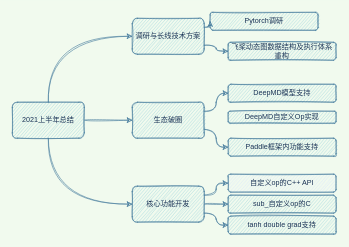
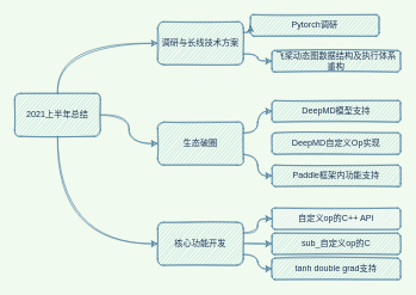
  <mxCell id="0" />
  <mxCell id="1" parent="0" />
  <mxCell id="2" style="edgeStyle=orthogonalEdgeStyle;orthogonalLoop=1;jettySize=auto;html=1;exitX=0.5;exitY=0;exitDx=0;exitDy=0;entryX=0;entryY=0.5;entryDx=0;entryDy=0;sketch=1;curved=1;strokeColor=#457B9D;fontColor=#1D3557;labelBackgroundColor=#F1FAEE;" edge="1" parent="1" source="5" target="8"><mxGeometry relative="1" as="geometry" /></mxCell>
  <mxCell id="3" style="edgeStyle=orthogonalEdgeStyle;orthogonalLoop=1;jettySize=auto;html=1;exitX=0.5;exitY=1;exitDx=0;exitDy=0;entryX=0;entryY=0.5;entryDx=0;entryDy=0;sketch=1;curved=1;strokeColor=#457B9D;fontColor=#1D3557;labelBackgroundColor=#F1FAEE;" edge="1" parent="1" source="5" target="15"><mxGeometry relative="1" as="geometry" /></mxCell>
  <mxCell id="4" style="edgeStyle=orthogonalEdgeStyle;orthogonalLoop=1;jettySize=auto;html=1;exitX=1;exitY=0.5;exitDx=0;exitDy=0;entryX=0;entryY=0.5;entryDx=0;entryDy=0;sketch=1;curved=1;strokeColor=#457B9D;fontColor=#1D3557;labelBackgroundColor=#F1FAEE;" edge="1" parent="1" source="5" target="11"><mxGeometry relative="1" as="geometry" /></mxCell>
- <mxCell id="5" value="2021上半年总结" style="whiteSpace=wrap;html=1;rounded=1;sketch=1;fillColor=#A8DADC;strokeColor=#457B9D;fontColor=#1D3557;" vertex="1" parent="1"><mxGeometry x="20" y="170" width="120" height="60" as="geometry" /></mxCell>
+ <mxCell id="5" value="2021上半年总结" style="whiteSpace=wrap;html=1;rounded=1;sketch=1;fillColor=#A8DADC;strokeColor=#457B9D;fontColor=#1D3557;" vertex="1" parent="1"><mxGeometry x="20" y="130" width="120" height="60" as="geometry" /></mxCell>
  <mxCell id="6" style="edgeStyle=orthogonalEdgeStyle;orthogonalLoop=1;jettySize=auto;html=1;exitX=1;exitY=0.25;exitDx=0;exitDy=0;entryX=0;entryY=0.5;entryDx=0;entryDy=0;sketch=1;curved=1;strokeColor=#457B9D;fontColor=#1D3557;labelBackgroundColor=#F1FAEE;" edge="1" parent="1" source="8" target="22"><mxGeometry relative="1" as="geometry" /></mxCell>
  <mxCell id="7" style="edgeStyle=orthogonalEdgeStyle;orthogonalLoop=1;jettySize=auto;html=1;exitX=1;exitY=0.75;exitDx=0;exitDy=0;entryX=0;entryY=0.5;entryDx=0;entryDy=0;sketch=1;curved=1;strokeColor=#457B9D;fontColor=#1D3557;labelBackgroundColor=#F1FAEE;" edge="1" parent="1" source="8" target="23"><mxGeometry relative="1" as="geometry" /></mxCell>
  <mxCell id="8" value="调研与长线技术方案&lt;span style=&quot;color: rgba(0 , 0 , 0 , 0) ; font-family: monospace ; font-size: 0px&quot;&gt;%3CmxGraphModel%3E%3Croot%3E%3CmxCell%20id%3D%220%22%2F%3E%3CmxCell%20id%3D%221%22%20parent%3D%220%22%2F%3E%3CmxCell%20id%3D%222%22%20value%3D%222021%E4%B8%8A%E5%8D%8A%E5%B9%B4%E6%80%BB%E7%BB%93%22%20style%3D%22rounded%3D1%3BwhiteSpace%3Dwrap%3Bhtml%3D1%3B%22%20vertex%3D%221%22%20parent%3D%221%22%3E%3CmxGeometry%20x%3D%22340%22%20y%3D%22330%22%20width%3D%22120%22%20height%3D%2260%22%20as%3D%22geometry%22%2F%3E%3C%2FmxCell%3E%3C%2Froot%3E%3C%2FmxGraphModel%3E&lt;/span&gt;" style="whiteSpace=wrap;html=1;rounded=1;sketch=1;fillColor=#A8DADC;strokeColor=#457B9D;fontColor=#1D3557;" vertex="1" parent="1"><mxGeometry x="220" y="30" width="120" height="60" as="geometry" /></mxCell>
  <mxCell id="9" style="edgeStyle=orthogonalEdgeStyle;orthogonalLoop=1;jettySize=auto;html=1;exitX=1;exitY=0.25;exitDx=0;exitDy=0;entryX=0;entryY=0.5;entryDx=0;entryDy=0;sketch=1;curved=1;strokeColor=#457B9D;fontColor=#1D3557;labelBackgroundColor=#F1FAEE;" edge="1" parent="1" source="11" target="19"><mxGeometry relative="1" as="geometry" /></mxCell>
  <mxCell id="10" style="edgeStyle=orthogonalEdgeStyle;orthogonalLoop=1;jettySize=auto;html=1;exitX=1;exitY=0.75;exitDx=0;exitDy=0;entryX=0;entryY=0.5;entryDx=0;entryDy=0;sketch=1;curved=1;strokeColor=#457B9D;fontColor=#1D3557;labelBackgroundColor=#F1FAEE;" edge="1" parent="1" source="11" target="21"><mxGeometry relative="1" as="geometry" /></mxCell>
  <mxCell id="11" value="生态破圈" style="whiteSpace=wrap;html=1;rounded=1;sketch=1;fillColor=#A8DADC;strokeColor=#457B9D;fontColor=#1D3557;" vertex="1" parent="1"><mxGeometry x="220" y="170" width="120" height="60" as="geometry" /></mxCell>
  <mxCell id="12" style="edgeStyle=orthogonalEdgeStyle;orthogonalLoop=1;jettySize=auto;html=1;exitX=1;exitY=0.25;exitDx=0;exitDy=0;entryX=0;entryY=0.5;entryDx=0;entryDy=0;sketch=1;curved=1;strokeColor=#457B9D;fontColor=#1D3557;labelBackgroundColor=#F1FAEE;" edge="1" parent="1" source="15" target="16"><mxGeometry relative="1" as="geometry" /></mxCell>
  <mxCell id="13" style="edgeStyle=orthogonalEdgeStyle;orthogonalLoop=1;jettySize=auto;html=1;exitX=1;exitY=0.5;exitDx=0;exitDy=0;entryX=0;entryY=0.5;entryDx=0;entryDy=0;sketch=1;curved=1;strokeColor=#457B9D;fontColor=#1D3557;labelBackgroundColor=#F1FAEE;" edge="1" parent="1" source="15" target="17"><mxGeometry relative="1" as="geometry" /></mxCell>
  <mxCell id="14" style="edgeStyle=orthogonalEdgeStyle;orthogonalLoop=1;jettySize=auto;html=1;exitX=1;exitY=0.75;exitDx=0;exitDy=0;entryX=0;entryY=0.5;entryDx=0;entryDy=0;sketch=1;curved=1;strokeColor=#457B9D;fontColor=#1D3557;labelBackgroundColor=#F1FAEE;" edge="1" parent="1" source="15" target="18"><mxGeometry relative="1" as="geometry" /></mxCell>
  <mxCell id="15" value="核心功能开发" style="whiteSpace=wrap;html=1;rounded=1;sketch=1;fillColor=#A8DADC;strokeColor=#457B9D;fontColor=#1D3557;" vertex="1" parent="1"><mxGeometry x="220" y="310" width="120" height="60" as="geometry" /></mxCell>
  <mxCell id="16" value="自定义op的C++ API" style="whiteSpace=wrap;html=1;rounded=1;sketch=1;fillColor=#dae8fc;strokeColor=#457B9D;fontColor=#1D3557;" vertex="1" parent="1"><mxGeometry x="380" y="290" width="180" height="30" as="geometry" /></mxCell>
  <mxCell id="17" value="sub_自定义op的C" style="whiteSpace=wrap;html=1;rounded=1;sketch=1;fillColor=#A8DADC;strokeColor=#457B9D;fontColor=#1D3557;" vertex="1" parent="1"><mxGeometry x="380" y="325" width="180" height="30" as="geometry" /></mxCell>
  <mxCell id="18" value="tanh double grad支持" style="whiteSpace=wrap;html=1;rounded=1;sketch=1;fillColor=#A8DADC;strokeColor=#457B9D;fontColor=#1D3557;" vertex="1" parent="1"><mxGeometry x="380" y="360" width="180" height="30" as="geometry" /></mxCell>
  <mxCell id="19" value="DeepMD模型支持&lt;span style=&quot;color: rgba(0 , 0 , 0 , 0) ; font-family: monospace ; font-size: 0px&quot;&gt;%3CmxGraphModel%3E%3Croot%3E%3CmxCell%20id%3D%220%22%2F%3E%3CmxCell%20id%3D%221%22%20parent%3D%220%22%2F%3E%3CmxCell%20id%3D%222%22%20value%3D%22%E8%87%AA%E5%AE%9A%E4%B9%89op%E7%9A%84C%2B%2B%20API%22%20style%3D%22rounded%3D1%3BwhiteSpace%3Dwrap%3Bhtml%3D1%3B%22%20vertex%3D%221%22%20parent%3D%221%22%3E%3CmxGeometry%20x%3D%22500%22%20y%3D%22420%22%20width%3D%22180%22%20height%3D%2230%22%20as%3D%22geometry%22%2F%3E%3C%2FmxCell%3E%3C%2Froot%3E%3C%2FmxGraphModel%3E&lt;/span&gt;" style="whiteSpace=wrap;html=1;rounded=1;sketch=1;fillColor=#A8DADC;strokeColor=#457B9D;fontColor=#1D3557;" vertex="1" parent="1"><mxGeometry x="380" y="140" width="180" height="30" as="geometry" /></mxCell>
- <mxCell id="20" value="DeepMD自定义Op实现" style="whiteSpace=wrap;html=1;rounded=1;sketch=1;fillColor=#A8DADC;strokeColor=#457B9D;fontColor=#1D3557;" vertex="1" parent="1"><mxGeometry x="380" y="185" width="180" height="20" as="geometry" /></mxCell>
+ <mxCell id="20" value="DeepMD自定义Op实现" style="whiteSpace=wrap;html=1;rounded=1;sketch=1;fillColor=#A8DADC;strokeColor=#457B9D;fontColor=#1D3557;" vertex="1" parent="1"><mxGeometry x="380" y="185" width="180" height="30" as="geometry" /></mxCell>
  <mxCell id="21" value="Paddle框架内功能支持" style="whiteSpace=wrap;html=1;rounded=1;sketch=1;fillColor=#A8DADC;strokeColor=#457B9D;fontColor=#1D3557;" vertex="1" parent="1"><mxGeometry x="380" y="230" width="180" height="30" as="geometry" /></mxCell>
  <mxCell id="22" value="Pytorch调研" style="whiteSpace=wrap;html=1;rounded=1;sketch=1;fillColor=#A8DADC;strokeColor=#457B9D;fontColor=#1D3557;" vertex="1" parent="1"><mxGeometry x="350" y="20" width="180" height="30" as="geometry" /></mxCell>
  <mxCell id="23" value="飞桨动态图数据结构及执行体系重构" style="whiteSpace=wrap;html=1;rounded=1;sketch=1;fillColor=#A8DADC;strokeColor=#457B9D;fontColor=#1D3557;" vertex="1" parent="1"><mxGeometry x="380" y="70" width="180" height="30" as="geometry" /></mxCell>
